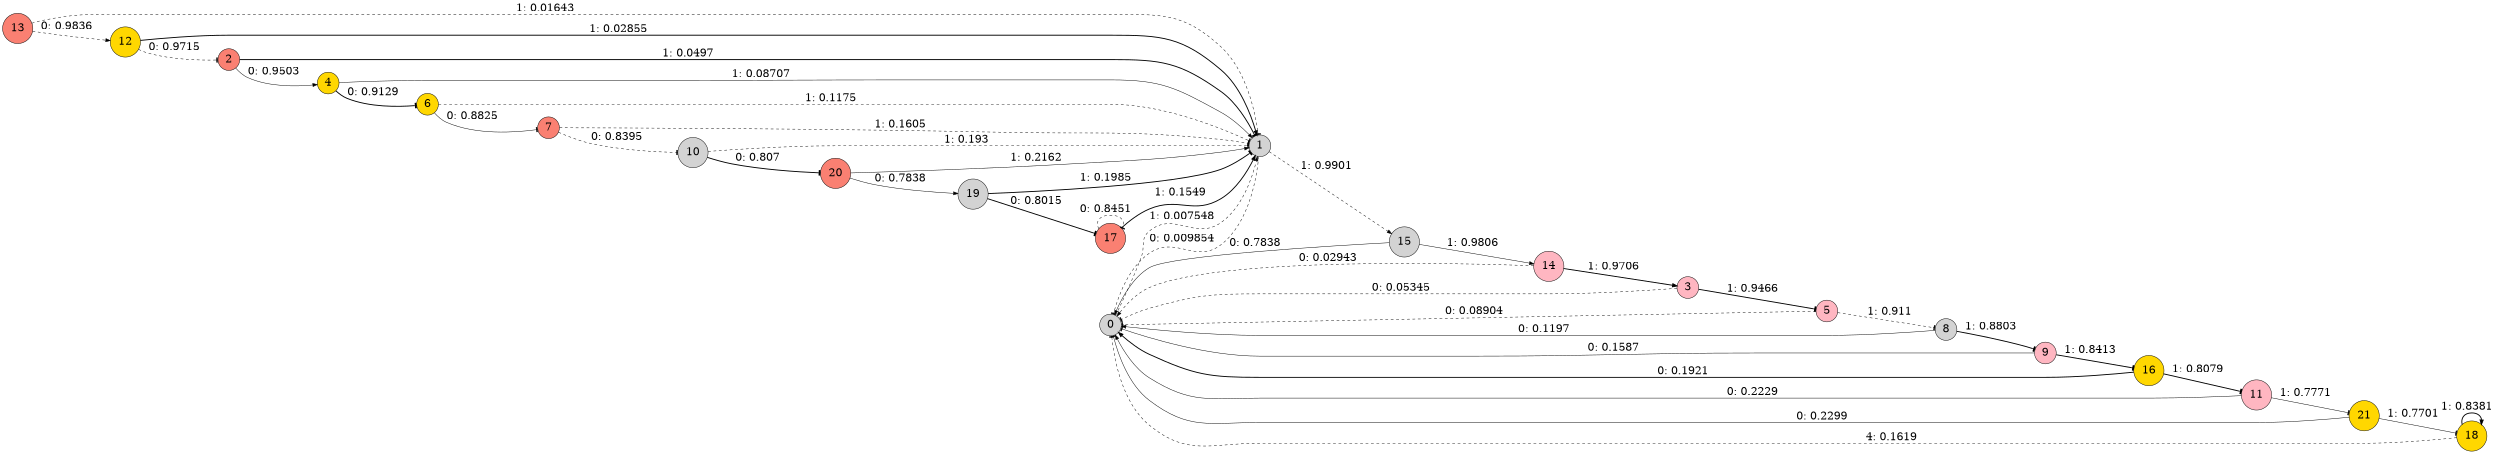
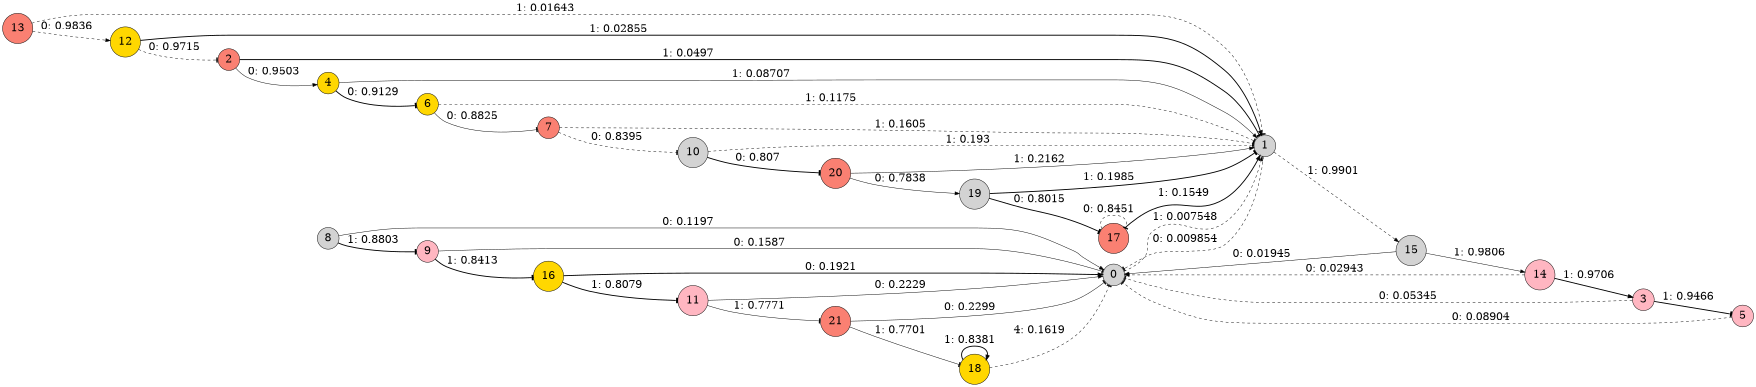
  digraph {
    rankdir=LR
    node [fillcolor=lightgrey fontsize=24 shape=circle style=filled]
    edge [arrowhead=tee fontsize=24 style=dashed]
    0
    1
    13 [fillcolor=salmon]
    12 [fillcolor=gold]
    15
    2 [fillcolor=salmon]
    14 [fillcolor=lightpink]
    3 [fillcolor=lightpink]
    4 [fillcolor=gold]
    6 [fillcolor=gold]
    7 [fillcolor=salmon]
    5 [fillcolor=lightpink]
    8
    9 [fillcolor=lightpink]
    10
    16 [fillcolor=gold]
    20 [fillcolor=salmon]
    19
    11 [fillcolor=lightpink]
-   21 [fillcolor=gold]
+   21 [fillcolor=salmon]
    17 [fillcolor=salmon]
    18 [fillcolor=gold]
    0 -> 1 [arrowhead=normal label="1: 0.007548  "]
    1 -> 0 [label="0: 0.009854  "]
    1 -> 15 [arrowhead=normal label="1: 0.9901   "]
    13 -> 1 [label="1: 0.01643  "]
    13 -> 12 [arrowhead=normal label="0: 0.9836   "]
    12 -> 1 [arrowhead=normal label="1: 0.02855  " style=bold]
    12 -> 2 [label="0: 0.9715   "]
-   15 -> 0 [arrowhead=normal label="0: 0.7838   " style=solid]
+   15 -> 0 [arrowhead=normal label="0: 0.01945  " style=solid]
    15 -> 14 [arrowhead=normal label="1: 0.9806   " style=solid]
    2 -> 1 [label="1: 0.0497   " style=bold]
    2 -> 4 [arrowhead=normal label="0: 0.9503   " style=solid]
    14 -> 0 [arrowhead=normal label="0: 0.02943  "]
    14 -> 3 [arrowhead=normal label="1: 0.9706   " style=bold]
    3 -> 0 [label="0: 0.05345  "]
    3 -> 5 [label="1: 0.9466   " style=bold]
    4 -> 1 [arrowhead=normal label="1: 0.08707  " style=solid]
    4 -> 6 [label="0: 0.9129   " style=bold]
    6 -> 1 [label="1: 0.1175   "]
    6 -> 7 [label="0: 0.8825   " style=solid]
    7 -> 1 [label="1: 0.1605   "]
    7 -> 10 [label="0: 0.8395   "]
    5 -> 0 [label="0: 0.08904  "]
-   5 -> 8 [label="1: 0.911    "]
    8 -> 0 [arrowhead=normal label="0: 0.1197   " style=solid]
    8 -> 9 [label="1: 0.8803   " style=bold]
    9 -> 0 [label="0: 0.1587   " style=solid]
    9 -> 16 [label="1: 0.8413   " style=bold]
    10 -> 1 [label="1: 0.193    "]
    10 -> 20 [label="0: 0.807    " style=bold]
    16 -> 0 [arrowhead=normal label="0: 0.1921   " style=bold]
    16 -> 11 [label="1: 0.8079   " style=bold]
    20 -> 1 [arrowhead=normal label="1: 0.2162   " style=solid]
    20 -> 19 [arrowhead=normal label="0: 0.7838   " style=solid]
    19 -> 1 [label="1: 0.1985   " style=bold]
    19 -> 17 [label="0: 0.8015   " style=bold]
    11 -> 0 [arrowhead=normal label="0: 0.2229   " style=solid]
    11 -> 21 [label="1: 0.7771   " style=solid]
    21 -> 0 [label="0: 0.2299   " style=solid]
    21 -> 18 [label="1: 0.7701   " style=solid]
    17 -> 1 [arrowhead=normal label="1: 0.1549   " style=bold]
    17 -> 17 [label="0: 0.8451   "]
    18 -> 0 [label="4: 0.1619   "]
    18 -> 18 [arrowhead=normal label="1: 0.8381   " style=bold]
  }
